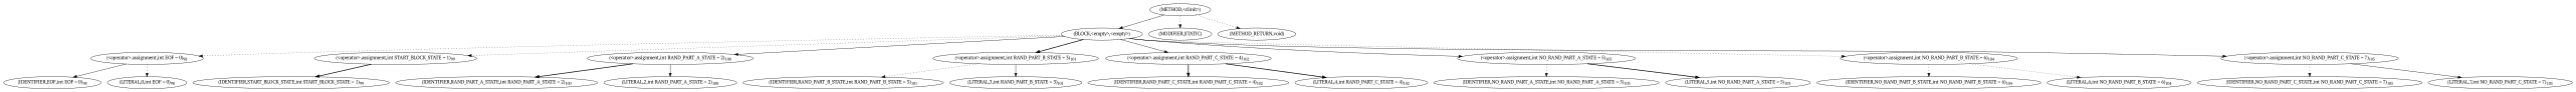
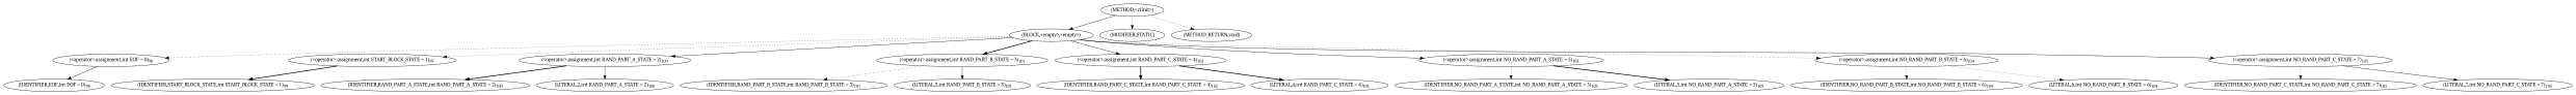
  digraph {
    fontname="PT Serif"
    node [fontname="PT Serif"]
    edge [fontname="PT Serif" style=dotted]
    n1 [label=<(METHOD,&lt;clinit&gt;)>]
    n2 [label=<(BLOCK,&lt;empty&gt;,&lt;empty&gt;)>]
    n3 [label=<(MODIFIER,STATIC)>]
    n4 [label=<(METHOD_RETURN,void)>]
    n5 [label=<(&lt;operator&gt;.assignment,int EOF = 0)<SUB>98</SUB>>]
    n6 [label=<(&lt;operator&gt;.assignment,int START_BLOCK_STATE = 1)<SUB>99</SUB>>]
    n7 [label=<(&lt;operator&gt;.assignment,int RAND_PART_A_STATE = 2)<SUB>100</SUB>>]
    n8 [label=<(&lt;operator&gt;.assignment,int RAND_PART_B_STATE = 3)<SUB>101</SUB>>]
    n9 [label=<(&lt;operator&gt;.assignment,int RAND_PART_C_STATE = 4)<SUB>102</SUB>>]
    n10 [label=<(&lt;operator&gt;.assignment,int NO_RAND_PART_A_STATE = 5)<SUB>103</SUB>>]
    n11 [label=<(&lt;operator&gt;.assignment,int NO_RAND_PART_B_STATE = 6)<SUB>104</SUB>>]
    n12 [label=<(&lt;operator&gt;.assignment,int NO_RAND_PART_C_STATE = 7)<SUB>105</SUB>>]
    n13 [label=<(IDENTIFIER,EOF,int EOF = 0)<SUB>98</SUB>>]
-   n14 [label=<(LITERAL,0,int EOF = 0)<SUB>98</SUB>>]
    n15 [label=<(IDENTIFIER,START_BLOCK_STATE,int START_BLOCK_STATE = 1)<SUB>99</SUB>>]
    n16 [label=<(IDENTIFIER,RAND_PART_A_STATE,int RAND_PART_A_STATE = 2)<SUB>100</SUB>>]
    n17 [label=<(LITERAL,2,int RAND_PART_A_STATE = 2)<SUB>100</SUB>>]
    n18 [label=<(IDENTIFIER,RAND_PART_B_STATE,int RAND_PART_B_STATE = 3)<SUB>101</SUB>>]
    n19 [label=<(LITERAL,3,int RAND_PART_B_STATE = 3)<SUB>101</SUB>>]
    n20 [label=<(IDENTIFIER,RAND_PART_C_STATE,int RAND_PART_C_STATE = 4)<SUB>102</SUB>>]
    n21 [label=<(LITERAL,4,int RAND_PART_C_STATE = 4)<SUB>102</SUB>>]
    n22 [label=<(IDENTIFIER,NO_RAND_PART_A_STATE,int NO_RAND_PART_A_STATE = 5)<SUB>103</SUB>>]
    n23 [label=<(LITERAL,5,int NO_RAND_PART_A_STATE = 5)<SUB>103</SUB>>]
    n24 [label=<(IDENTIFIER,NO_RAND_PART_B_STATE,int NO_RAND_PART_B_STATE = 6)<SUB>104</SUB>>]
    n25 [label=<(LITERAL,6,int NO_RAND_PART_B_STATE = 6)<SUB>104</SUB>>]
    n26 [label=<(IDENTIFIER,NO_RAND_PART_C_STATE,int NO_RAND_PART_C_STATE = 7)<SUB>105</SUB>>]
    n27 [label=<(LITERAL,7,int NO_RAND_PART_C_STATE = 7)<SUB>105</SUB>>]
    n1 -> n2 [style=solid]
    n1 -> n3
    n1 -> n4
    n2 -> n5
    n2 -> n6
    n2 -> n7 [style=solid]
    n2 -> n8 [style=bold]
    n2 -> n9 [style=solid]
    n2 -> n10 [style=solid]
    n2 -> n11
    n2 -> n12 [style=solid]
    n5 -> n13 [style=solid]
-   n5 -> n14
    n6 -> n15 [style=bold]
    n7 -> n16 [style=bold]
    n7 -> n17 [style=solid]
    n8 -> n18
    n8 -> n19 [style=solid]
    n9 -> n20 [style=bold]
    n9 -> n21 [style=bold]
    n10 -> n22
    n10 -> n23 [style=bold]
    n11 -> n24
    n11 -> n25
    n12 -> n26
    n12 -> n27 [style=solid]
  }
